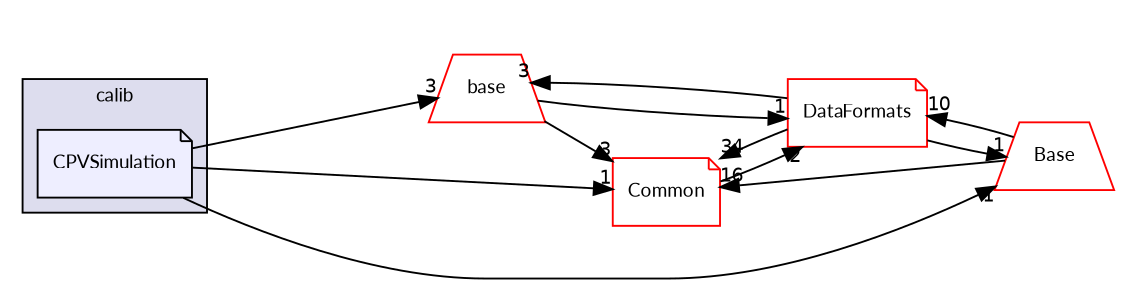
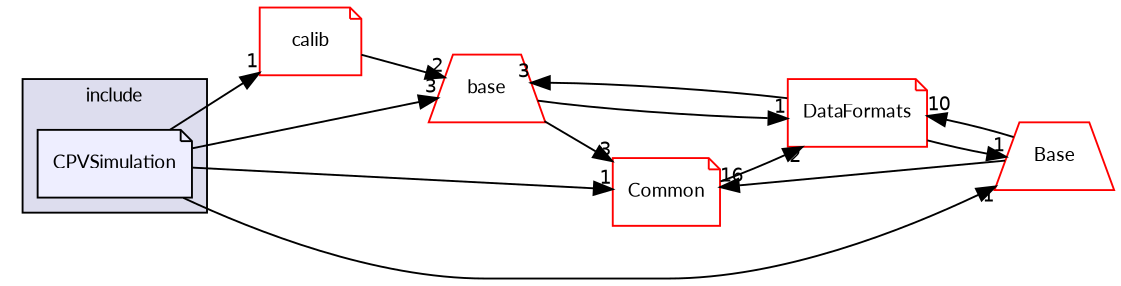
  digraph {
    compound=true
    fontname=Lato
    rankdir=LR
    node [fontname=Lato fontsize=10 shape=note color=red]
    edge [fontname=Lato headlabel=1 labeldistance=1.5 labelfontname=Helvetica labelfontsize=10]
    n1 [fillcolor="#eeeeff" label=CPVSimulation pencolor=black style=filled color=""]
+   n2 [label=calib]
    n3 [label=Common]
    n4 [label=Base shape=trapezium]
    n5 [label=base shape=trapezium]
    n6 [label=DataFormats]
    subgraph cluster_1 {
      bgcolor="#ddddee"
      fontsize=10
-     label=calib
+     label=include
      pencolor=black
      n1
    }
+   n1 -> n2
    n1 -> n3
    n1 -> n4
    n1 -> n5 [headlabel=3]
+   n2 -> n5 [headlabel=2]
    n3 -> n6 [headlabel=2]
    n4 -> n3 [headlabel=16]
    n4 -> n6 [headlabel=10]
    n5 -> n3 [headlabel=3]
    n5 -> n6
-   n6 -> n3 [headlabel=34]
    n6 -> n4
    n6 -> n5 [headlabel=3]
  }
